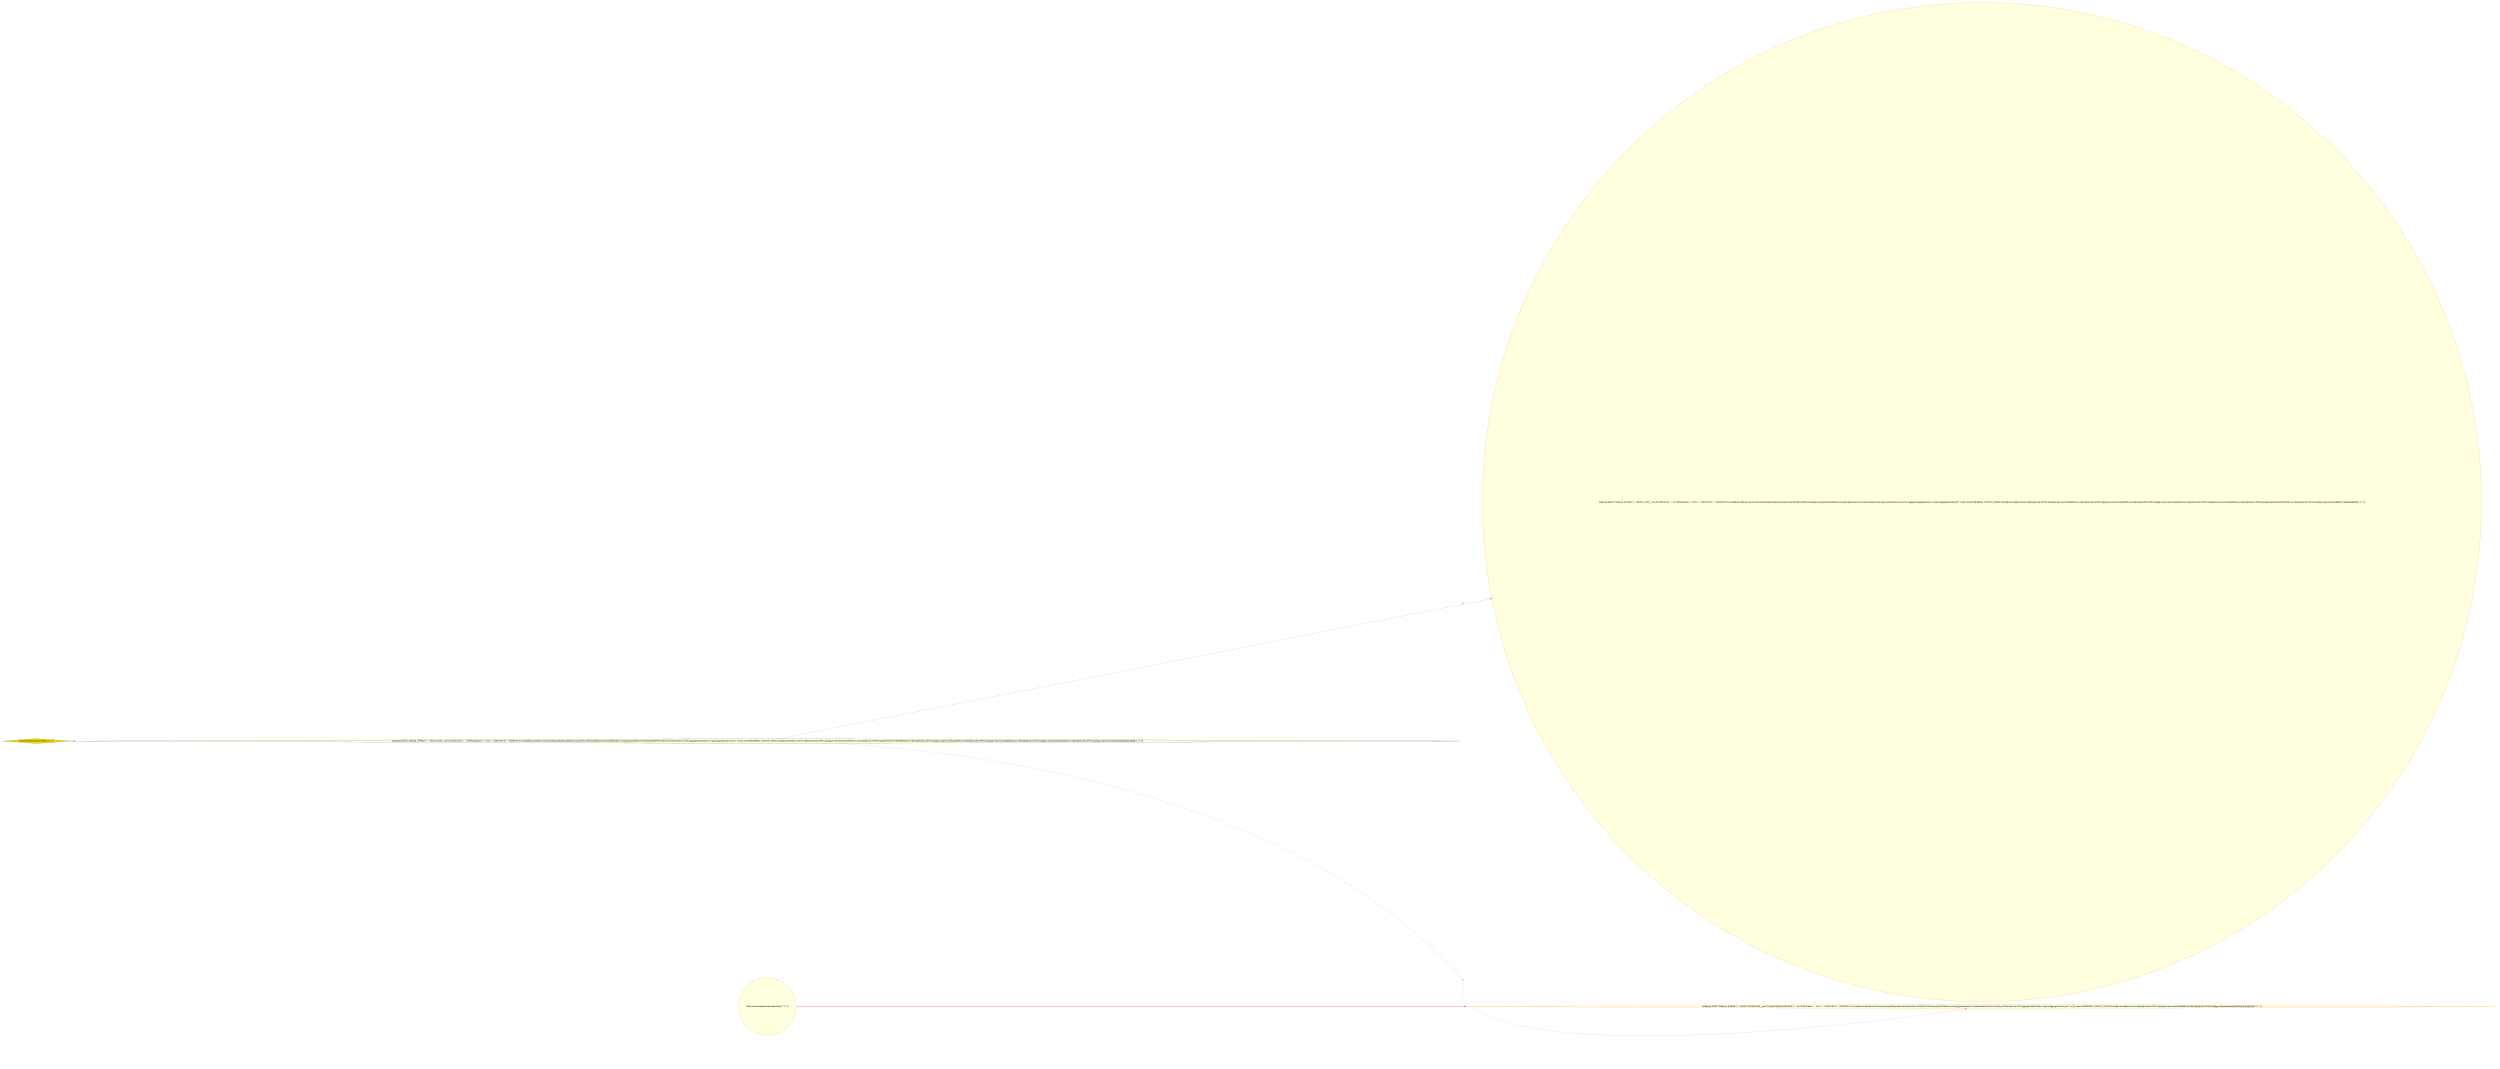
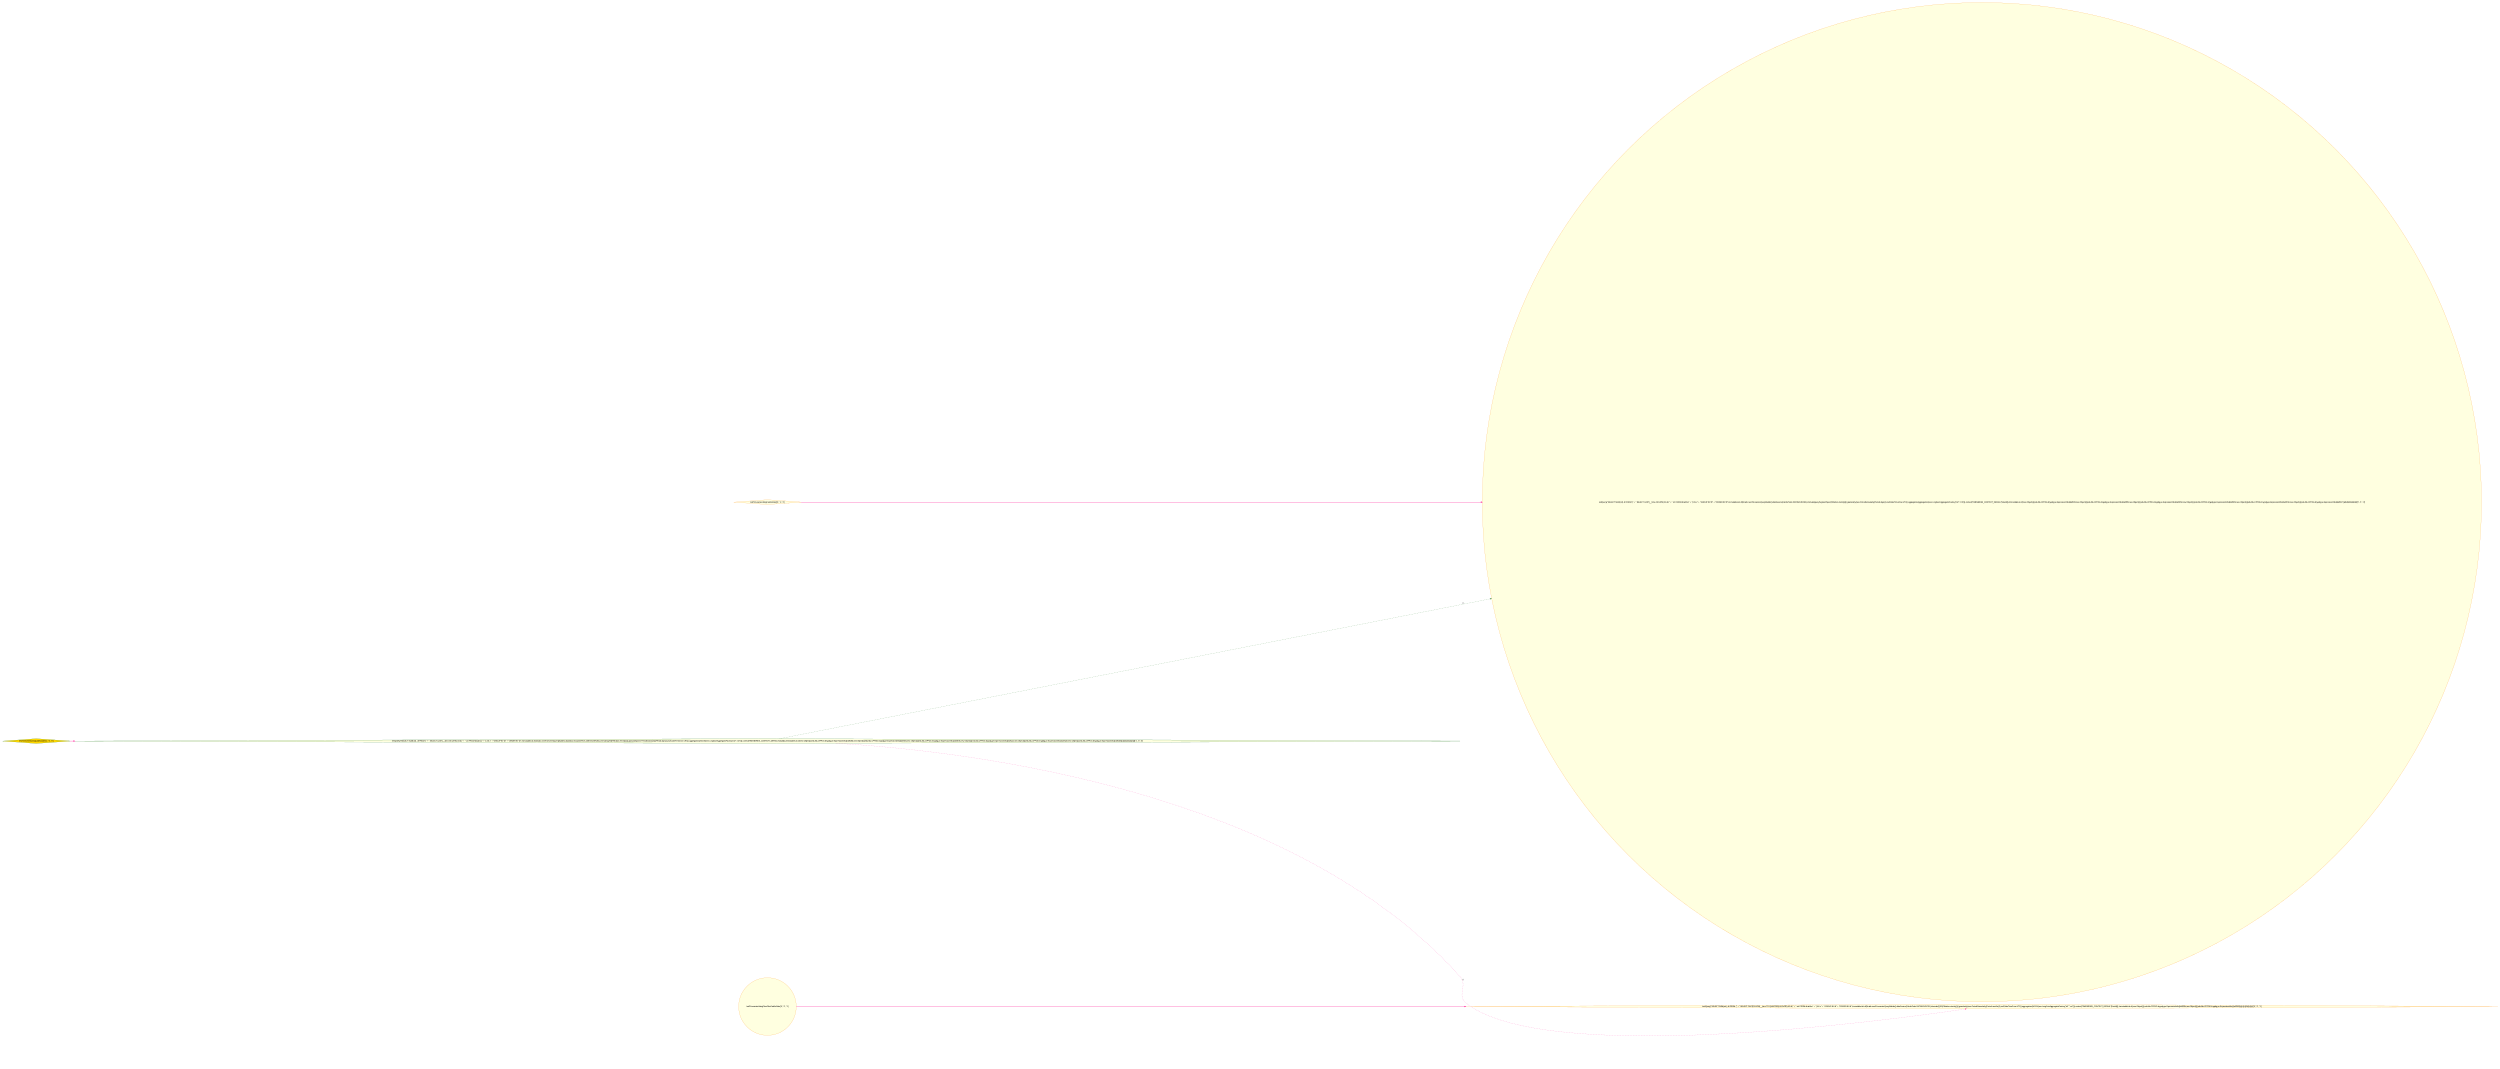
  digraph {
    rankdir=LR
    fontname="Liberation Sans"
    node [fillcolor=lightyellow shape=diamond style=filled color=darkorange fontname="Liberation Sans"]
    edge [style=bold color=deeppink fontname="Liberation Sans"]
    n1 [label="testQuery(\"SELECT SUM(cnt), dt FROM (\" + \" SELECT CAST(__time AS DATE) AS dt,\" + \" cnt FROM druid.foo\" + \") AS x\" + \"GROUP BY dt\" + \"ORDER BY dt\",ImmutableList.of(Druids.newTimeseriesQueryBuilder().dataSource(CalciteTests.DATASOURCE1).intervals(QSS(Filtration.eternity())).granularity(new PeriodGranularity(Period.days(1),null,DateTimeZone.UTC)).aggregators(AGGS(new LongSumAggregatorFactory(\"a0\",\"cnt\"))).context(TIMESERIES_CONTEXT_DEFAULT).build()),ImmutableList.of(new Object((((edu.fdu.CPPDG.tinypdg.pe.ExpressionInfo@a0f18d,new Object((((edu.fdu.CPPDG.tinypdg.pe.ExpressionInfo@a0f194,new Object((((edu.fdu.CPPDG.tinypdg.pe.ExpressionInfo@a0f19b,new Object((((edu.fdu.CPPDG.tinypdg.pe.ExpressionInfo@a0f1a2,new Object((((edu.fdu.CPPDG.tinypdg.pe.ExpressionInfo@a0f1a9,new Object((((edu.fdu.CPPDG.tinypdg.pe.ExpressionInfo@a0f1b0))@@@3@@@['1', '0', '0']" color=darkgreen]
    n2 [label="testQuery(\"SELECT SUM(cnt), dt FROM (\" + \" SELECT CAST(__time AS DATE) AS dt,\" + \" cnt FROM druid.foo\" + \") AS x\" + \"GROUP BY dt\" + \"ORDER BY dt\",ImmutableList.of(Druids.newTimeseriesQueryBuilder().dataSource(CalciteTests.DATASOURCE1).intervals(querySegmentSpec(Filtration.eternity())).granularity(new PeriodGranularity(Period.days(1),null,DateTimeZone.UTC)).aggregators(aggregators(new LongSumAggregatorFactory(\"a0\",\"cnt\"))).context(TIMESERIES_CONTEXT_DEFAULT).build()),ImmutableList.of(new Object((((edu.fdu.CPPDG.tinypdg.pe.ExpressionInfo@a0f1f4,new Object((((edu.fdu.CPPDG.tinypdg.pe.ExpressionInfo@a0f1fb,new Object((((edu.fdu.CPPDG.tinypdg.pe.ExpressionInfo@a0f202,new Object((((edu.fdu.CPPDG.tinypdg.pe.ExpressionInfo@a0f209,new Object((((edu.fdu.CPPDG.tinypdg.pe.ExpressionInfo@a0f210,new Object((((edu.fdu.CPPDG.tinypdg.pe.ExpressionInfo@a0f217))@@@3@@@['0', '1', '0']" shape=circle]
    n3 [label="testQuery(\"SELECT SUM(cnt), dt FROM (\" + \" SELECT CAST(FLOOR(__time TO QUARTER) AS DATE) AS dt,\" + \" cnt FROM druid.foo\" + \") AS x\" + \"GROUP BY dt\" + \"ORDER BY dt\",ImmutableList.of(Druids.newTimeseriesQueryBuilder().dataSource(CalciteTests.DATASOURCE1).intervals(QSS(Filtration.eternity())).granularity(new PeriodGranularity(Period.months(3),null,DateTimeZone.UTC)).aggregators(AGGS(new LongSumAggregatorFactory(\"a0\",\"cnt\"))).context(TIMESERIES_CONTEXT_DEFAULT).build()),ImmutableList.of(new Object((((edu.fdu.CPPDG.tinypdg.pe.ExpressionInfo@a0f25b,new Object((((edu.fdu.CPPDG.tinypdg.pe.ExpressionInfo@a0f262))@@@3@@@['0', '0', '1']"]
+   n4 [label="testTimeseriesUsingCastAsDate['0', '1', '0']"]
    n5 [fillcolor=gold label="testTimeseriesUsingCastAsDate['1', '0', '0']" color=darkgreen]
    n6 [label="testTimeseriesUsingFloorPlusCastAsDate['0', '0', '1']" shape=circle]
    n1 -> n2 [label=0 style=dashed color=darkgreen]
    n1 -> n3 [label=0 style=dashed]
+   n4 -> n2
    n5 -> n1
    n6 -> n3
  }
